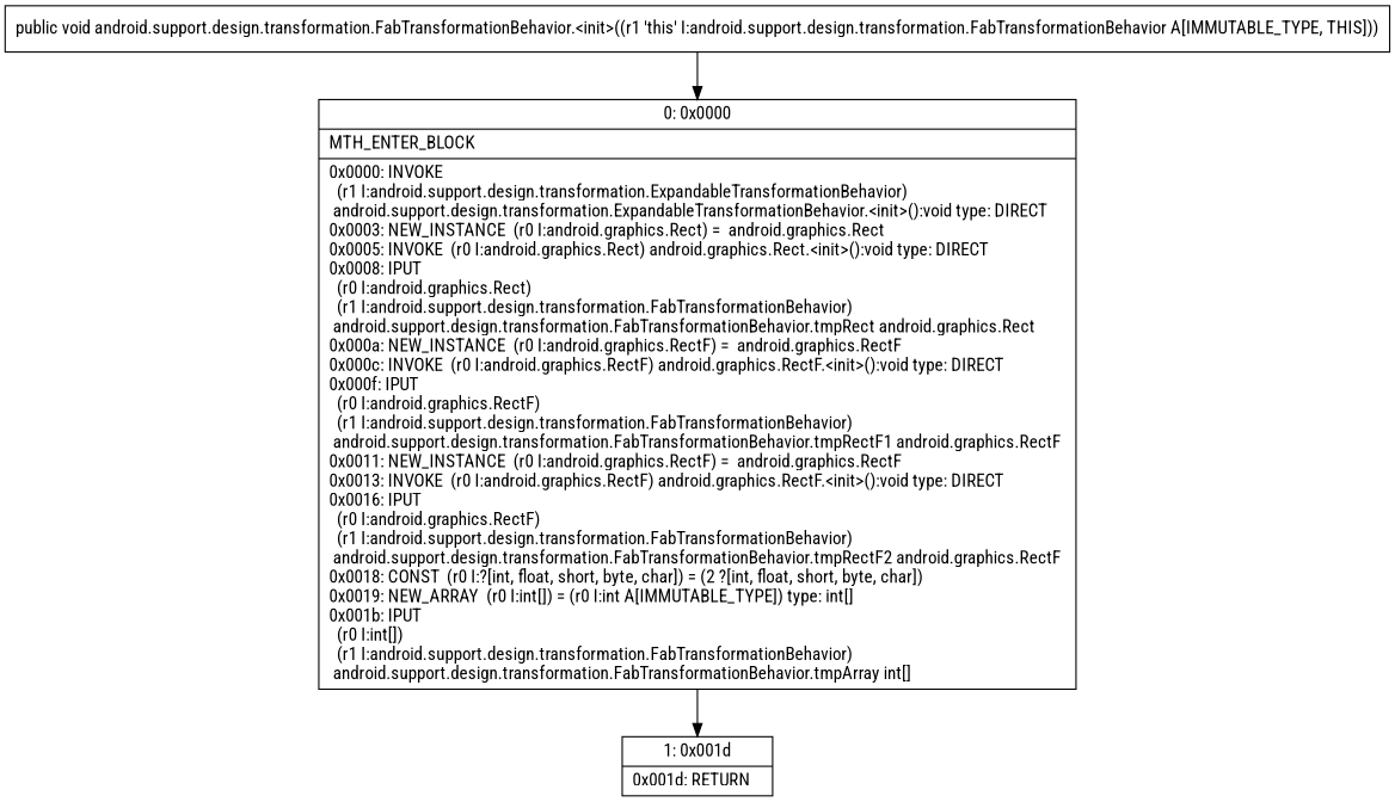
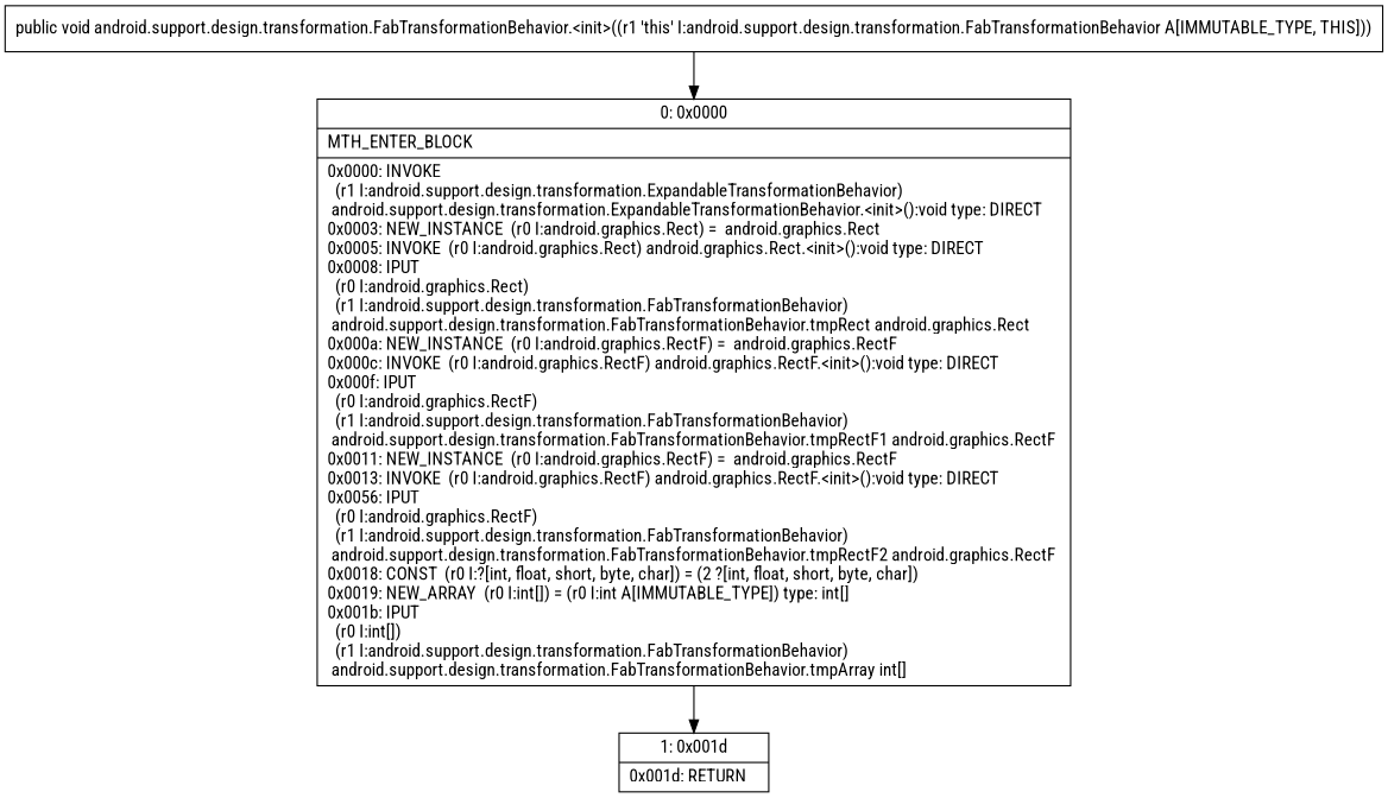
  digraph {
    fontname="Roboto Condensed"
    node [shape=record fontname="Roboto Condensed"]
    edge [fontname="Roboto Condensed"]
-   n1 [label="{0\:\ 0x0000|MTH_ENTER_BLOCK\l|0x0000: INVOKE  \l  (r1 I:android.support.design.transformation.ExpandableTransformationBehavior)\l android.support.design.transformation.ExpandableTransformationBehavior.\<init\>():void type: DIRECT \l0x0003: NEW_INSTANCE  (r0 I:android.graphics.Rect) =  android.graphics.Rect \l0x0005: INVOKE  (r0 I:android.graphics.Rect) android.graphics.Rect.\<init\>():void type: DIRECT \l0x0008: IPUT  \l  (r0 I:android.graphics.Rect)\l  (r1 I:android.support.design.transformation.FabTransformationBehavior)\l android.support.design.transformation.FabTransformationBehavior.tmpRect android.graphics.Rect \l0x000a: NEW_INSTANCE  (r0 I:android.graphics.RectF) =  android.graphics.RectF \l0x000c: INVOKE  (r0 I:android.graphics.RectF) android.graphics.RectF.\<init\>():void type: DIRECT \l0x000f: IPUT  \l  (r0 I:android.graphics.RectF)\l  (r1 I:android.support.design.transformation.FabTransformationBehavior)\l android.support.design.transformation.FabTransformationBehavior.tmpRectF1 android.graphics.RectF \l0x0011: NEW_INSTANCE  (r0 I:android.graphics.RectF) =  android.graphics.RectF \l0x0013: INVOKE  (r0 I:android.graphics.RectF) android.graphics.RectF.\<init\>():void type: DIRECT \l0x0016: IPUT  \l  (r0 I:android.graphics.RectF)\l  (r1 I:android.support.design.transformation.FabTransformationBehavior)\l android.support.design.transformation.FabTransformationBehavior.tmpRectF2 android.graphics.RectF \l0x0018: CONST  (r0 I:?[int, float, short, byte, char]) = (2 ?[int, float, short, byte, char]) \l0x0019: NEW_ARRAY  (r0 I:int[]) = (r0 I:int A[IMMUTABLE_TYPE]) type: int[] \l0x001b: IPUT  \l  (r0 I:int[])\l  (r1 I:android.support.design.transformation.FabTransformationBehavior)\l android.support.design.transformation.FabTransformationBehavior.tmpArray int[] \l}"]
+   n1 [label="{0\:\ 0x0000|MTH_ENTER_BLOCK\l|0x0000: INVOKE  \l  (r1 I:android.support.design.transformation.ExpandableTransformationBehavior)\l android.support.design.transformation.ExpandableTransformationBehavior.\<init\>():void type: DIRECT \l0x0003: NEW_INSTANCE  (r0 I:android.graphics.Rect) =  android.graphics.Rect \l0x0005: INVOKE  (r0 I:android.graphics.Rect) android.graphics.Rect.\<init\>():void type: DIRECT \l0x0008: IPUT  \l  (r0 I:android.graphics.Rect)\l  (r1 I:android.support.design.transformation.FabTransformationBehavior)\l android.support.design.transformation.FabTransformationBehavior.tmpRect android.graphics.Rect \l0x000a: NEW_INSTANCE  (r0 I:android.graphics.RectF) =  android.graphics.RectF \l0x000c: INVOKE  (r0 I:android.graphics.RectF) android.graphics.RectF.\<init\>():void type: DIRECT \l0x000f: IPUT  \l  (r0 I:android.graphics.RectF)\l  (r1 I:android.support.design.transformation.FabTransformationBehavior)\l android.support.design.transformation.FabTransformationBehavior.tmpRectF1 android.graphics.RectF \l0x0011: NEW_INSTANCE  (r0 I:android.graphics.RectF) =  android.graphics.RectF \l0x0013: INVOKE  (r0 I:android.graphics.RectF) android.graphics.RectF.\<init\>():void type: DIRECT \l0x0056: IPUT  \l  (r0 I:android.graphics.RectF)\l  (r1 I:android.support.design.transformation.FabTransformationBehavior)\l android.support.design.transformation.FabTransformationBehavior.tmpRectF2 android.graphics.RectF \l0x0018: CONST  (r0 I:?[int, float, short, byte, char]) = (2 ?[int, float, short, byte, char]) \l0x0019: NEW_ARRAY  (r0 I:int[]) = (r0 I:int A[IMMUTABLE_TYPE]) type: int[] \l0x001b: IPUT  \l  (r0 I:int[])\l  (r1 I:android.support.design.transformation.FabTransformationBehavior)\l android.support.design.transformation.FabTransformationBehavior.tmpArray int[] \l}"]
    n2 [label="{1\:\ 0x001d|0x001d: RETURN   \l}"]
    n3 [label="{public void android.support.design.transformation.FabTransformationBehavior.\<init\>((r1 'this' I:android.support.design.transformation.FabTransformationBehavior A[IMMUTABLE_TYPE, THIS])) }"]
    n1 -> n2
    n3 -> n1
  }
